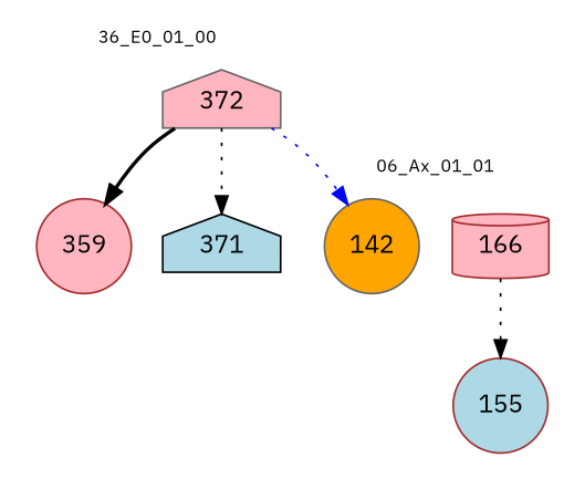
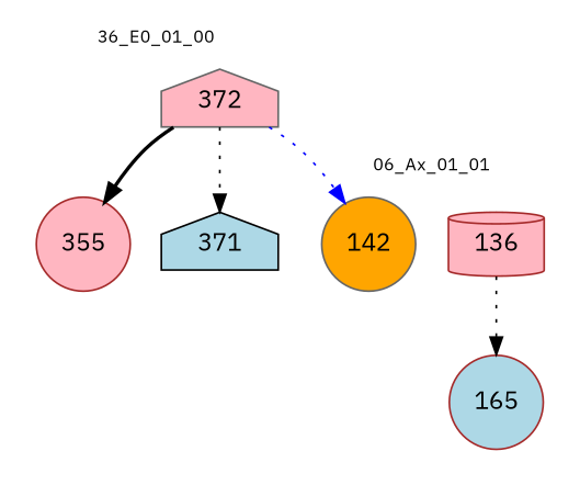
  digraph {
    fontname="IBM Plex Sans"
    node [color=brown fillcolor=lightpink fontname="IBM Plex Sans" shape=circle style=filled]
    edge [color=black fontname="IBM Plex Sans" style=dotted]
-   n1 [label=166 shape=cylinder]
-   n2 [fillcolor=lightblue label=155]
+   n1 [label=136 shape=cylinder]
+   n2 [fillcolor=lightblue label=165]
    n3 [color=gray40 fillcolor=orange label=142]
    n4 [color=gray40 label=372 shape=house]
-   n5 [label=359]
+   n5 [label=355]
    n6 [color=black fillcolor=lightblue label=371 shape=house]
    subgraph cluster_1 {
      color=white
      fontsize=10
      label="06_Ax_01_01"
      n1
      n2
      n3
    }
    subgraph cluster_2 {
      color=white
      fontsize=10
      label="36_E0_01_00"
      n4
      n5
      n6
    }
    n1 -> n2
    n4 -> n3 [color=blue]
    n4 -> n5 [style=bold]
    n4 -> n6
  }
